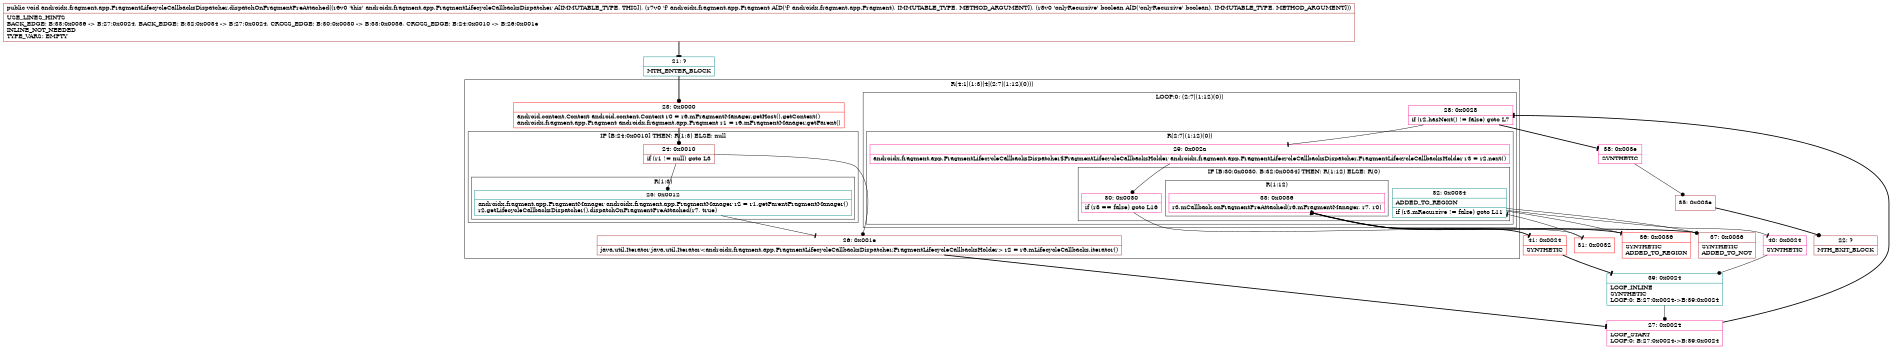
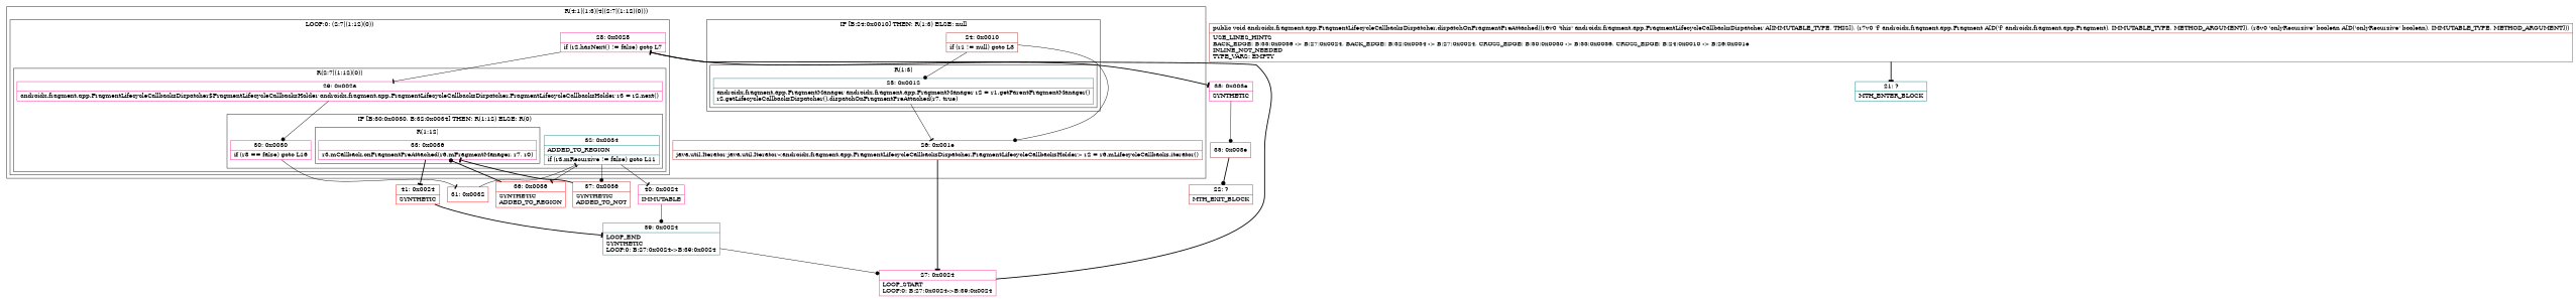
  digraph {
    node [color=deeppink shape=record]
    edge [arrowhead=tee style=solid]
    n1 [color=teal label="{25\:\ 0x0012|androidx.fragment.app.FragmentManager androidx.fragment.app.FragmentManager r2 = r1.getParentFragmentManager()\lr2.getLifecycleCallbacksDispatcher().dispatchOnFragmentPreAttached(r7, true)\l}"]
    n2 [color=brown label="{24\:\ 0x0010|if (r1 != null) goto L3\l}"]
    n3 [label="{33\:\ 0x0036|r3.mCallback.onFragmentPreAttached(r6.mFragmentManager, r7, r0)\l}"]
    n4 [label="{30\:\ 0x0030|if (r8 == false) goto L16\l}"]
    n5 [color=teal label="{32\:\ 0x0034|ADDED_TO_REGION\l|if (r3.mRecursive != false) goto L11\l}"]
    n6 [label="{29\:\ 0x002a|androidx.fragment.app.FragmentLifecycleCallbacksDispatcher$FragmentLifecycleCallbacksHolder androidx.fragment.app.FragmentLifecycleCallbacksDispatcher.FragmentLifecycleCallbacksHolder r3 = r2.next()\l}"]
    n7 [label="{28\:\ 0x0028|if (r2.hasNext() != false) goto L7\l}"]
-   n8 [color=red label="{23\:\ 0x0000|android.content.Context android.content.Context r0 = r6.mFragmentManager.getHost().getContext()\landroidx.fragment.app.Fragment androidx.fragment.app.Fragment r1 = r6.mFragmentManager.getParent()\l}"]
    n9 [color=brown label="{26\:\ 0x001e|java.util.Iterator java.util.Iterator\<androidx.fragment.app.FragmentLifecycleCallbacksDispatcher.FragmentLifecycleCallbacksHolder\> r2 = r6.mLifecycleCallbacks.iterator()\l}"]
    n10 [color=red label="{41\:\ 0x0024|SYNTHETIC\l}"]
    n11 [color=red label="{31\:\ 0x0032}"]
    n12 [color=red label="{36\:\ 0x0036|SYNTHETIC\lADDED_TO_REGION\l}"]
    n13 [color=brown label="{37\:\ 0x0036|SYNTHETIC\lADDED_TO_NOT\l}"]
-   n14 [label="{40\:\ 0x0024|SYNTHETIC\l}"]
+   n14 [label="{40\:\ 0x0024|IMMUTABLE\l}"]
    n15 [label="{38\:\ 0x003e|SYNTHETIC\l}"]
    n16 [label="{27\:\ 0x0024|LOOP_START\lLOOP:0: B:27:0x0024\-\>B:39:0x0024\l}"]
    n17 [color=brown label="{35\:\ 0x003e}"]
-   n18 [color=teal label="{39\:\ 0x0024|LOOP_INLINE\lSYNTHETIC\lLOOP:0: B:27:0x0024\-\>B:39:0x0024\l}"]
+   n18 [color=teal label="{39\:\ 0x0024|LOOP_END\lSYNTHETIC\lLOOP:0: B:27:0x0024\-\>B:39:0x0024\l}"]
    n19 [color=teal label="{21\:\ ?|MTH_ENTER_BLOCK\l}"]
    n20 [color=brown label="{22\:\ ?|MTH_EXIT_BLOCK\l}"]
    n21 [color=brown label="{public void androidx.fragment.app.FragmentLifecycleCallbacksDispatcher.dispatchOnFragmentPreAttached((r6v0 'this' androidx.fragment.app.FragmentLifecycleCallbacksDispatcher A[IMMUTABLE_TYPE, THIS]), (r7v0 'f' androidx.fragment.app.Fragment A[D('f' androidx.fragment.app.Fragment), IMMUTABLE_TYPE, METHOD_ARGUMENT]), (r8v0 'onlyRecursive' boolean A[D('onlyRecursive' boolean), IMMUTABLE_TYPE, METHOD_ARGUMENT]))  | USE_LINES_HINTS\lBACK_EDGE: B:33:0x0036 \-\> B:27:0x0024, BACK_EDGE: B:32:0x0034 \-\> B:27:0x0024, CROSS_EDGE: B:30:0x0030 \-\> B:33:0x0036, CROSS_EDGE: B:24:0x0010 \-\> B:26:0x001e\lINLINE_NOT_NEEDED\lTYPE_VARS: EMPTY\l}"]
    subgraph cluster_1 {
      label="R(4:1|(1:3)|4|(2:7|(1:12)(0)))"
-     n8
      n9
      subgraph cluster_2 {
        label="IF [B:24:0x0010] THEN: R(1:3) ELSE: null"
        n2
        subgraph cluster_3 {
          label="R(1:3)"
          n1
        }
      }
      subgraph cluster_4 {
        label="LOOP:0: (2:7|(1:12)(0))"
        n7
        subgraph cluster_5 {
          label="R(2:7|(1:12)(0))"
          n6
          subgraph cluster_6 {
            label="IF [B:30:0x0030, B:32:0x0034] THEN: R(1:12) ELSE: R(0)"
            n4
            n5
            subgraph cluster_7 {
              label="R(1:12)"
              n3
            }
            subgraph cluster_8 {
              label="R(0)"
            }
          }
        }
      }
    }
    n1 -> n9
    n2 -> n1 [arrowhead=dot]
    n2 -> n9 [arrowhead=dot]
    n3 -> n10 [style=bold]
    n4 -> n11
    n5 -> n12
    n5 -> n13 [arrowhead=dot]
    n5 -> n14
    n6 -> n4 [arrowhead=dot]
    n7 -> n6
    n7 -> n15 [style=bold]
-   n8 -> n2 [arrowhead=dot style=bold]
    n9 -> n16 [style=bold]
    n10 -> n18 [style=bold]
    n11 -> n5
    n12 -> n3 [arrowhead=dot style=bold]
    n13 -> n3 [style=bold]
    n14 -> n18 [arrowhead=dot]
    n15 -> n17 [arrowhead=dot]
    n16 -> n7 [style=bold]
    n17 -> n20 [arrowhead=dot style=bold]
    n18 -> n16 [arrowhead=dot]
-   n19 -> n8 [arrowhead=dot style=bold]
    n21 -> n19 [style=bold]
  }
